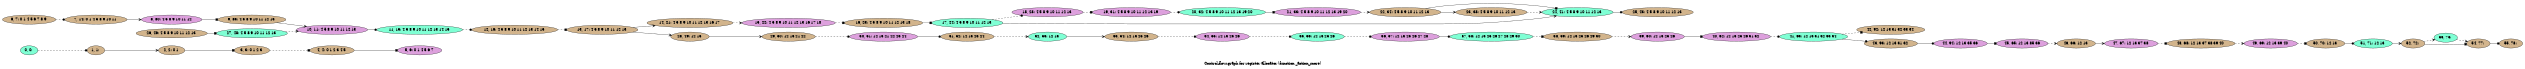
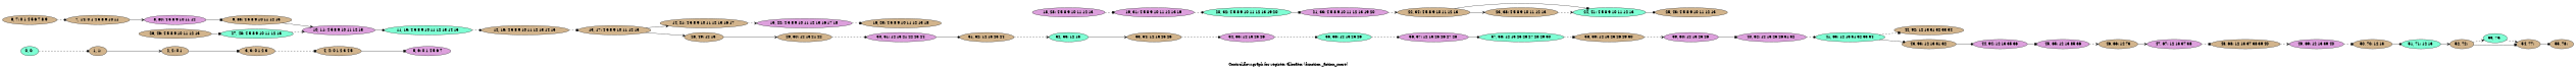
  digraph {
    label="Control-flow-graph for register allocator (function _action_score)"
    rankdir=LR
    node [fillcolor=tan style=filled]
    edge [arrowhead=vee style=solid]
    n1 [fillcolor=aquamarine label="0, 0: "]
    n2 [label="1, 1: "]
    n3 [label="2, 2: 0 1 "]
    n4 [label="3, 3: 0 1 2 3 "]
    n5 [label="4, 4: 0 1 2 3 4 5 "]
    n6 [fillcolor=plum label="5, 6: 0 1 4 5 6 7 "]
    n7 [label="6, 7: 0 1 4 5 6 7 8 9 "]
    n8 [label="7, 14: 0 1 4 5 8 9 10 11 "]
    n9 [fillcolor=plum label="8, 80: 4 5 8 9 10 11 12 "]
    n10 [label="9, 83: 4 5 8 9 10 11 12 13 "]
    n11 [fillcolor=plum label="10, 11: 4 5 8 9 10 11 12 13 "]
    n12 [fillcolor=aquamarine label="11, 15: 4 5 8 9 10 11 12 13 14 15 "]
    n13 [label="12, 16: 4 5 8 9 10 11 12 13 14 15 "]
    n14 [label="13, 17: 4 5 8 9 10 11 12 13 "]
    n15 [label="14, 21: 4 5 8 9 10 11 12 13 16 17 "]
    n16 [label="28, 49: 12 13 "]
    n17 [fillcolor=plum label="15, 22: 4 5 8 9 10 11 12 13 16 17 18 "]
    n18 [label="29, 50: 12 13 21 22 "]
    n19 [label="16, 23: 4 5 8 9 10 11 12 13 18 "]
-   n20 [fillcolor=aquamarine label="17, 24: 4 5 8 9 10 11 12 13 "]
    n21 [fillcolor=plum label="18, 28: 4 5 8 9 10 11 12 13 "]
    n22 [fillcolor=aquamarine label="24, 41: 4 5 8 9 10 11 12 13 "]
    n23 [fillcolor=plum label="19, 31: 4 5 8 9 10 11 12 13 19 "]
    n24 [label="25, 43: 4 5 8 9 10 11 12 13 "]
    n25 [fillcolor=aquamarine label="20, 32: 4 5 8 9 10 11 12 13 19 20 "]
    n26 [fillcolor=plum label="21, 33: 4 5 8 9 10 11 12 13 19 20 "]
    n27 [label="22, 34: 4 5 8 9 10 11 12 13 "]
    n28 [label="23, 38: 4 5 8 9 10 11 12 13 "]
    n29 [label="26, 46: 4 5 8 9 10 11 12 13 "]
    n30 [fillcolor=aquamarine label="27, 48: 4 5 8 9 10 11 12 13 "]
    n31 [fillcolor=plum label="30, 51: 12 13 21 22 23 24 "]
    n32 [label="31, 52: 12 13 23 24 "]
    n33 [fillcolor=aquamarine label="32, 53: 12 13 "]
    n34 [label="33, 54: 12 13 25 26 "]
    n35 [fillcolor=plum label="34, 55: 12 13 25 26 "]
    n36 [fillcolor=aquamarine label="35, 56: 12 13 25 26 "]
    n37 [fillcolor=plum label="36, 57: 12 13 25 26 27 28 "]
    n38 [fillcolor=aquamarine label="37, 58: 12 13 25 26 27 28 29 30 "]
    n39 [label="38, 59: 12 13 25 26 29 30 "]
    n40 [fillcolor=plum label="39, 60: 12 13 25 26 "]
    n41 [fillcolor=plum label="40, 62: 12 13 25 26 31 32 "]
    n42 [fillcolor=aquamarine label="41, 63: 12 13 31 32 33 34 "]
    n43 [label="42, 92: 12 13 31 32 33 34 "]
    n44 [label="43, 93: 12 13 31 32 "]
    n45 [fillcolor=plum label="44, 94: 12 13 35 36 "]
    n46 [fillcolor=plum label="45, 65: 12 13 85 36"]
-   n47 [label="46, 66: 12 13 "]
+   n47 [label="46, 66: 12 73"]
    n48 [fillcolor=plum label="47, 67: 12 13 37 38 "]
    n49 [label="48, 68: 12 13 37 38 39 40 "]
    n50 [fillcolor=plum label="49, 69: 12 13 39 40 "]
    n51 [label="50, 70: 12 13 "]
    n52 [fillcolor=aquamarine label="51, 71: 12 13 "]
    n53 [label="52, 72: "]
    n54 [fillcolor=aquamarine label="53, 75: "]
    n55 [label="54, 77: "]
    n56 [label="55, 78: "]
    n1 -> n2 [arrowhead=dot style=dashed]
    n2 -> n3
    n3 -> n4 [arrowhead=box]
    n4 -> n5 [arrowhead=box style=dashed]
    n5 -> n6 [arrowhead=box]
    n7 -> n8 [arrowhead=dot style=dashed]
    n8 -> n9
    n9 -> n10 [arrowhead=box]
    n10 -> n11
    n11 -> n12 [arrowhead=dot]
    n12 -> n13 [arrowhead=dot style=dashed]
    n13 -> n14 [arrowhead=box style=dashed]
    n14 -> n15
    n14 -> n16
    n15 -> n17 [style=dashed]
    n16 -> n18
    n17 -> n19 [arrowhead=box style=dashed]
    n18 -> n31 [arrowhead=dot style=dashed]
-   n19 -> n20 [arrowhead=box]
-   n20 -> n21 [arrowhead=dot style=dashed]
-   n20 -> n22
    n21 -> n23 [arrowhead=box style=dashed]
    n22 -> n24 [arrowhead=dot]
    n23 -> n25 [arrowhead=dot style=dashed]
    n25 -> n26 [arrowhead=box]
    n26 -> n27 [style=dashed]
    n27 -> n22 [arrowhead=box]
    n27 -> n28
    n28 -> n22 [style=dashed]
    n29 -> n30 [arrowhead=box]
    n30 -> n11 [style=dashed]
    n31 -> n32 [arrowhead=dot]
    n32 -> n33 [style=dashed]
    n33 -> n34
    n34 -> n35 [arrowhead=dot style=dashed]
    n35 -> n36 [arrowhead=dot style=dashed]
    n36 -> n37 [arrowhead=dot style=dashed]
    n37 -> n38 [arrowhead=dot]
    n38 -> n39 [arrowhead=box style=dashed]
    n39 -> n40 [style=dashed]
    n40 -> n41 [arrowhead=box]
    n41 -> n42 [arrowhead=dot style=dashed]
    n42 -> n43 [arrowhead=box style=dashed]
    n42 -> n44 [arrowhead=dot]
    n44 -> n45 [arrowhead=dot]
    n45 -> n46 [arrowhead=box]
    n46 -> n47 [style=dashed]
    n47 -> n48
    n48 -> n49 [arrowhead=box style=dashed]
    n49 -> n50 [style=dashed]
    n50 -> n51 [arrowhead=box style=dashed]
    n51 -> n52 [arrowhead=dot]
    n52 -> n53
    n53 -> n54 [style=dashed]
    n53 -> n55 [arrowhead=box]
    n54 -> n55 [style=dashed]
    n55 -> n56 [arrowhead=dot]
  }
